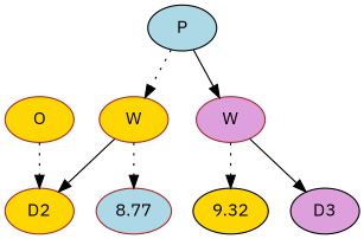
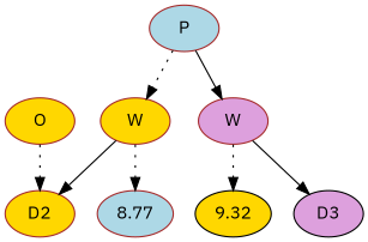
  digraph {
    fontname="IBM Plex Sans"
    node [color=brown fillcolor=gold fontname="IBM Plex Sans" style=filled]
    edge [fontname="IBM Plex Sans" style=dotted]
    n1 [label=O]
    n2 [label=D2]
-   n3 [color=black fillcolor=lightblue label=P]
+   n3 [fillcolor=lightblue label=P]
    n4 [fillcolor=plum label=W]
    n5 [label=W]
    n6 [color=black label=9.32]
    n7 [color=black fillcolor=plum label=D3]
    n8 [fillcolor=lightblue label=8.77]
    n1 -> n2
    n3 -> n4 [style=solid]
    n3 -> n5
    n4 -> n6
    n4 -> n7 [style=solid]
    n5 -> n2 [style=solid]
    n5 -> n8
  }
